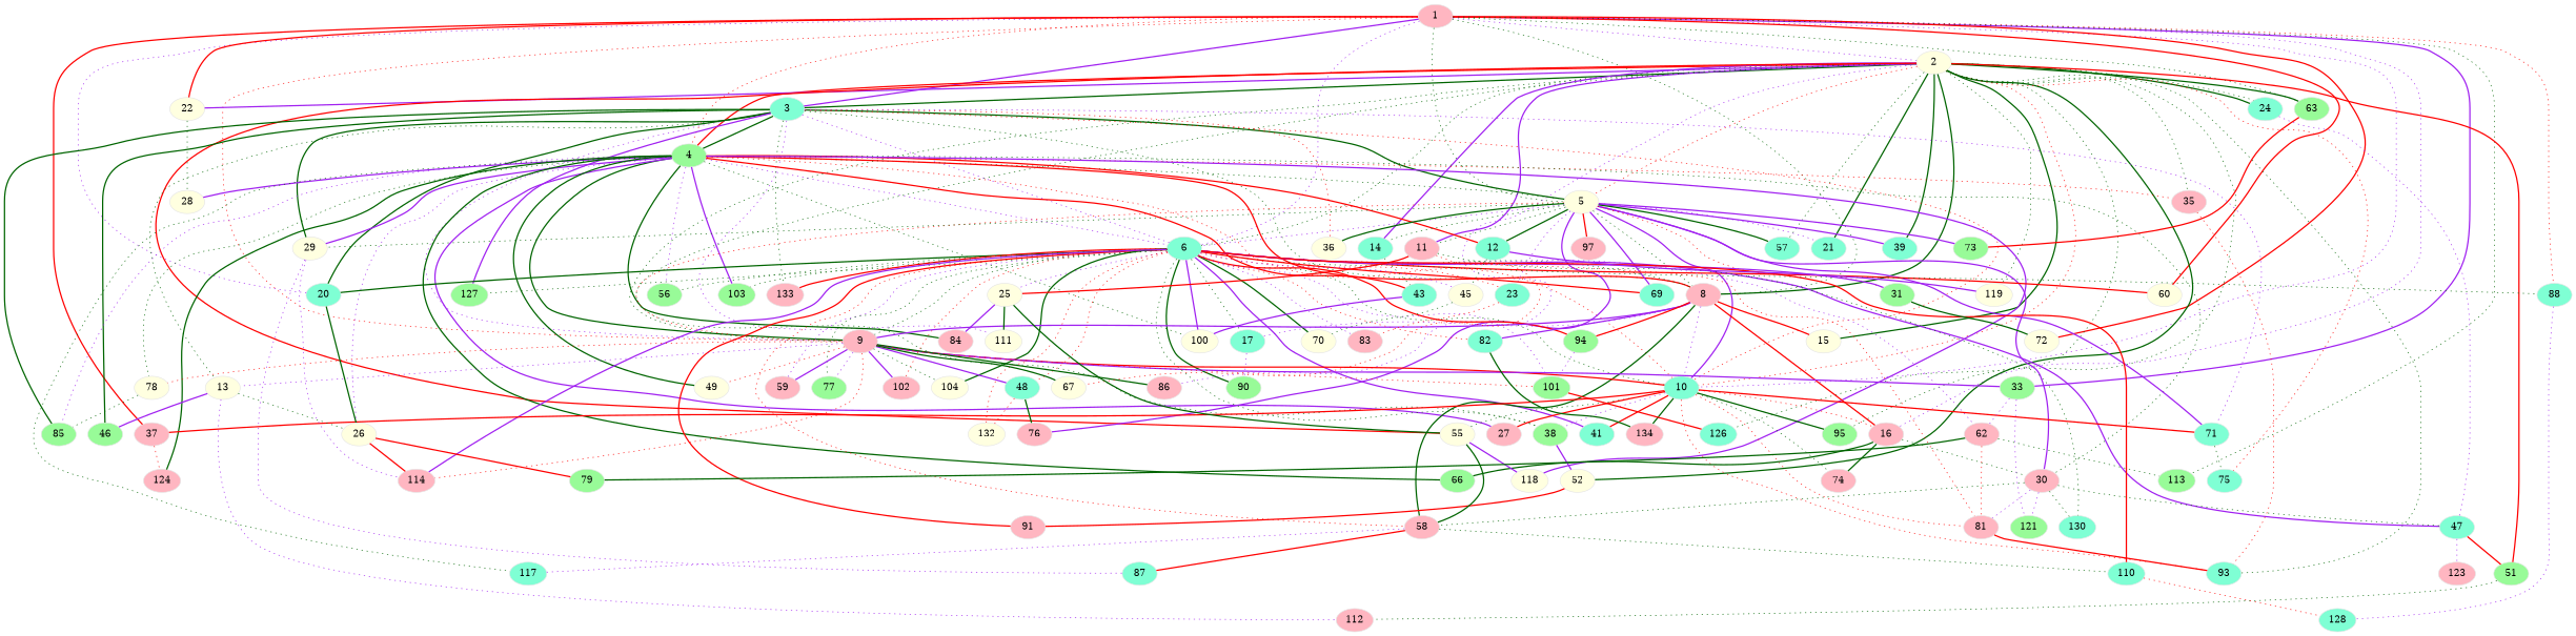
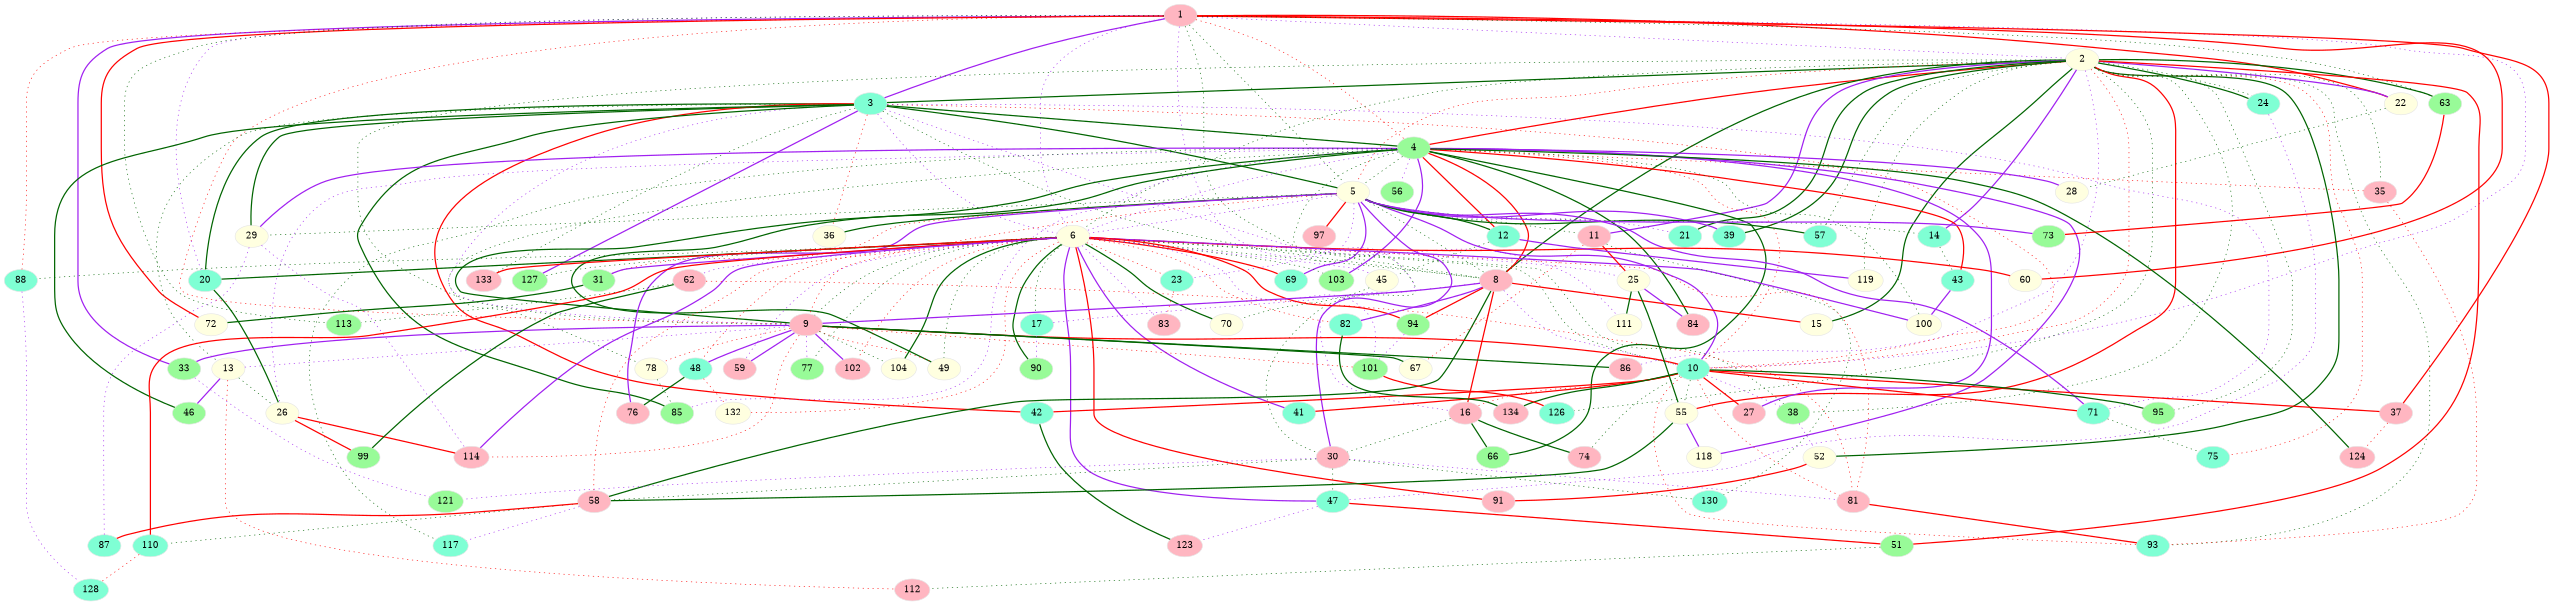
  graph {
    node [color=gray90 fillcolor=aquamarine style=filled]
    edge [color=darkgreen style=dotted]
    1 [fillcolor=lightpink super="+68"]
    2 [fillcolor=lightyellow super="+96"]
    3 [super="+34"]
    4 [fillcolor=palegreen super="+18"]
    5 [fillcolor=lightyellow super="+80"]
-   6 [super="+7"]
+   6 [fillcolor=lightyellow super="+7"]
    8 [fillcolor=lightpink]
    9 [fillcolor=lightpink super="+129"]
    10 [super="+40"]
    16 [fillcolor=lightpink super="+19"]
    20
    22 [fillcolor=lightyellow]
    33 [fillcolor=palegreen super="+50"]
    37 [fillcolor=lightpink]
    60 [fillcolor=lightyellow]
    63 [fillcolor=palegreen]
    72 [fillcolor=lightyellow]
    88
    113 [fillcolor=palegreen]
    11 [fillcolor=lightpink]
    14
    15 [fillcolor=lightyellow]
    21
    24
    35 [fillcolor=lightpink]
    38 [fillcolor=palegreen]
    39
    51 [fillcolor=palegreen super="+61"]
    52 [fillcolor=lightyellow]
    55 [fillcolor=lightyellow super="+64"]
    57
    75
    n33 [fillcolor=lightpink label=86]
    93 [super="+125"]
    95 [fillcolor=palegreen]
    119 [fillcolor=lightyellow]
    126
    13 [fillcolor=lightyellow]
    29 [fillcolor=lightyellow super="+107"]
    36 [fillcolor=lightyellow]
+   42 [super="+44"]
    46 [fillcolor=palegreen]
    71 [super="+98"]
    85 [fillcolor=palegreen super="+131"]
    111 [fillcolor=lightyellow]
    127 [fillcolor=palegreen]
    133 [fillcolor=lightpink]
    12 [super="+32"]
    26 [fillcolor=lightyellow super="+53"]
    27 [fillcolor=lightpink]
    28 [fillcolor=lightyellow]
    30 [fillcolor=lightpink super="+86"]
    43
    49 [fillcolor=lightyellow]
    56 [fillcolor=palegreen]
    66 [fillcolor=palegreen]
    78 [fillcolor=lightyellow]
    84 [fillcolor=lightpink]
    100 [fillcolor=lightyellow super="+120"]
    103 [fillcolor=palegreen]
    117
    118 [fillcolor=lightyellow]
    124 [fillcolor=lightpink]
    97 [fillcolor=lightpink]
    23 [super="+105"]
    31 [fillcolor=palegreen]
    69
    73 [fillcolor=palegreen]
    76 [fillcolor=lightpink]
    17
    25 [fillcolor=lightyellow super="+79"]
    41
    45 [fillcolor=lightyellow]
    47 [super="+65"]
    48 [super="+122"]
    58 [fillcolor=lightpink]
    59 [fillcolor=lightpink]
    62 [fillcolor=lightpink super="+109"]
    70 [fillcolor=lightyellow]
    77 [fillcolor=palegreen]
    81 [fillcolor=lightpink super="+108"]
    82 [super="+92"]
    83 [fillcolor=lightpink]
    90 [fillcolor=palegreen]
    91 [fillcolor=lightpink]
    94 [fillcolor=palegreen]
    101 [fillcolor=palegreen super="+106"]
    102 [fillcolor=lightpink super="+115"]
    104 [fillcolor=lightyellow]
    110
    114 [fillcolor=lightpink super="+116"]
    132 [fillcolor=lightyellow]
    67 [fillcolor=lightyellow]
    74 [fillcolor=lightpink]
    134 [fillcolor=lightpink]
    121 [fillcolor=palegreen]
    128
    130
    112 [fillcolor=lightpink]
    87
    123 [fillcolor=lightpink]
-   99 [fillcolor=palegreen label=79]
+   99 [fillcolor=palegreen]
    1 -- 2 [color=purple]
    1 -- 3 [color=purple style=bold]
    1 -- 4 [color=red weight=2]
    1 -- 5
    1 -- 6 [color=purple weight=2]
    1 -- 8
    1 -- 9 [color=red]
    1 -- 10 [color=purple]
    1 -- 16 [color=purple]
    1 -- 20 [color=purple]
    1 -- 22 [color=red style=bold]
    1 -- 33 [color=purple style=bold]
    1 -- 37 [color=red style=bold]
    1 -- 60 [color=red style=bold]
    1 -- 63
    1 -- 72 [color=red style=bold]
    1 -- 88 [color=red]
    1 -- 113
    2 -- 3 [style=bold]
    2 -- 4 [color=red style=bold]
    2 -- 5 [color=red]
    2 -- 6 [weight=2]
    2 -- 8 [style=bold]
    2 -- 9
    2 -- 10 [color=red]
    2 -- 22 [color=purple style=bold]
    2 -- 63 [style=bold]
    2 -- 11 [color=purple style=bold]
    2 -- 14 [color=purple style=bold]
    2 -- 15 [style=bold]
    2 -- 21 [style=bold]
    2 -- 24 [style=bold]
    2 -- 24
    2 -- 35
    2 -- 38
    2 -- 39 [style=bold]
    2 -- 51 [color=red style=bold weight=2]
    2 -- 52 [style=bold]
    2 -- 55 [color=red style=bold]
    2 -- 57
    2 -- 75 [color=red]
    2 -- n33 [color=purple]
    2 -- 93
    2 -- 95
    2 -- 119
    2 -- 126
    3 -- 4 [style=bold]
    3 -- 5 [style=bold]
    3 -- 6 [color=purple weight=2]
    3 -- 8
    3 -- 9 [color=purple]
    3 -- 10 [color=red]
    3 -- 20 [style=bold]
    3 -- 13
    3 -- 29 [style=bold]
    3 -- 36 [color=red]
+   3 -- 42 [color=red style=bold]
    3 -- 46 [style=bold]
    3 -- 71 [color=purple]
    3 -- 85 [style=bold]
    3 -- 111 [color=purple]
    3 -- 127 [color=purple style=bold]
    3 -- 133
    4 -- 5
    4 -- 6 [color=purple weight=2]
    4 -- 8 [color=red style=bold]
    4 -- 9 [style=bold]
    4 -- 10 [color=red]
    4 -- 35 [color=red]
    4 -- 29 [color=purple style=bold]
    4 -- 85 [color=purple]
    4 -- 12 [color=red style=bold weight=2]
    4 -- 26 [color=purple]
    4 -- 27 [color=purple style=bold]
    4 -- 28 [color=purple style=bold]
    4 -- 30
    4 -- 43 [color=red style=bold]
    4 -- 49 [style=bold]
    4 -- 56 [color=purple]
    4 -- 66 [style=bold]
    4 -- 78
    4 -- 84 [style=bold]
    4 -- 100
    4 -- 103 [color=purple style=bold]
    4 -- 117
    4 -- 118 [color=purple style=bold]
    4 -- 124 [style=bold]
    5 -- 6 [color=purple weight=2]
    5 -- 8
    5 -- 9 [color=red]
    5 -- 10 [color=purple style=bold]
    5 -- 11
    5 -- 14
    5 -- 21 [color=purple]
    5 -- 39 [color=purple style=bold]
    5 -- 57 [style=bold]
    5 -- 29
    5 -- 36 [style=bold]
    5 -- 71 [color=purple style=bold]
    5 -- 12 [style=bold]
    5 -- 30 [color=purple style=bold]
    5 -- 97 [color=red style=bold]
    5 -- 23 [color=purple]
    5 -- 31 [color=red]
    5 -- 69 [color=purple style=bold]
    5 -- 73 [color=purple style=bold]
    5 -- 76 [color=purple style=bold]
    6 -- 8 [weight=2]
    6 -- 9 [weight=2]
    6 -- 10 [weight=2]
    6 -- 20 [style=bold]
    6 -- 60 [color=red style=bold]
    6 -- 88
    6 -- 38
    6 -- 127
    6 -- 133 [color=red style=bold]
-   6 -- 56
+   6 -- 49
    6 -- 100 [color=purple style=bold]
    6 -- 103
    6 -- 23 [color=red weight=2]
    6 -- 31 [color=purple style=bold]
    6 -- 69 [color=red style=bold]
    6 -- 17
    6 -- 25 [color=purple]
    6 -- 41 [color=purple style=bold]
    6 -- 45 [color=purple]
    6 -- 47 [color=purple style=bold]
    6 -- 48 [color=red]
    6 -- 58 [color=red]
    6 -- 59 [color=purple]
    6 -- 62 [color=purple]
    6 -- 70 [style=bold]
    6 -- 77
    6 -- 81 [color=red]
    6 -- 82 [color=red]
    6 -- 83 [color=purple]
    6 -- 90 [style=bold]
    6 -- 91 [color=red style=bold]
    6 -- 94 [color=red style=bold]
    6 -- 101 [color=purple]
    6 -- 102 [color=red weight=2]
    6 -- 104 [style=bold]
    6 -- 110 [color=red style=bold]
    6 -- 114 [color=purple style=bold]
    6 -- 132 [color=red]
    8 -- 9 [color=purple style=bold]
    8 -- 10 [color=purple]
    8 -- 16 [color=red style=bold]
    8 -- 15 [color=red style=bold]
    8 -- 17 [color=purple]
    8 -- 58 [style=bold]
    8 -- 82 [color=purple style=bold]
    8 -- 94 [color=red style=bold]
    9 -- 10 [color=red style=bold]
    9 -- 33 [color=purple style=bold weight=2]
    9 -- n33 [style=bold]
    9 -- 13 [color=purple]
    9 -- 49 [color=red]
    9 -- 78 [color=red]
    9 -- 48 [color=purple style=bold]
    9 -- 59 [color=purple style=bold]
    9 -- 77 [color=purple]
    9 -- 101 [color=red]
    9 -- 102 [color=purple style=bold]
    9 -- 104
    9 -- 114 [color=red]
    9 -- 67 [style=bold]
    10 -- 16 [color=red]
    10 -- 37 [color=red style=bold]
    10 -- 38 [color=purple]
    10 -- 55
    10 -- 93 [color=red]
    10 -- 95 [style=bold]
+   10 -- 42 [color=red style=bold weight=2]
    10 -- 71 [color=red style=bold]
    10 -- 27 [color=red style=bold]
    10 -- 41 [color=red style=bold]
    10 -- 81 [color=red]
    10 -- 74
    10 -- 134 [style=bold]
    16 -- 30
    16 -- 66 [style=bold]
    16 -- 74 [style=bold]
    20 -- 26 [style=bold]
    22 -- 28
-   33 -- 62 [color=purple]
    33 -- 121 [color=purple]
    37 -- 124 [color=red]
    63 -- 73 [color=red style=bold]
    88 -- 128 [color=purple]
    11 -- 25 [color=red style=bold]
    11 -- 67 [color=red]
    11 -- 130
    14 -- 43
    24 -- 47 [color=purple]
    35 -- 93 [color=red]
-   38 -- 52 [color=purple style=bold]
+   38 -- 52 [color=purple]
    51 -- 112
    52 -- 91 [color=red style=bold]
    55 -- 118 [color=purple style=bold]
    55 -- 58 [style=bold]
    13 -- 46 [color=purple style=bold]
    13 -- 26
-   13 -- 112 [color=purple]
+   13 -- 112 [color=red]
    29 -- 114 [color=purple]
    29 -- 87 [color=purple]
+   42 -- 123 [style=bold]
    71 -- 75
    12 -- 119 [color=purple style=bold]
    12 -- 45
    26 -- 114 [color=red style=bold]
    26 -- 99 [color=red style=bold]
    30 -- 47
    30 -- 58
    30 -- 81 [color=purple]
    30 -- 121 [color=purple]
    30 -- 130
    43 -- 100 [color=purple style=bold]
    78 -- 85
    23 -- 83 [color=red]
    31 -- 72 [style=bold]
    17 -- 90 [color=purple]
    25 -- 55 [style=bold]
    25 -- 111 [style=bold]
    25 -- 84 [color=purple style=bold]
    45 -- 70
    47 -- 51 [color=red style=bold]
    47 -- 123 [color=purple]
    48 -- 76 [style=bold weight=2]
    48 -- 132 [color=red]
    58 -- 117 [color=purple]
    58 -- 110
    58 -- 87 [color=red style=bold]
    62 -- 113
    62 -- 81 [color=red]
    62 -- 99 [style=bold]
    81 -- 93 [color=red style=bold]
    82 -- 134 [style=bold]
    94 -- 101 [color=purple]
    101 -- 126 [color=red style=bold]
    110 -- 128 [color=red]
  }
